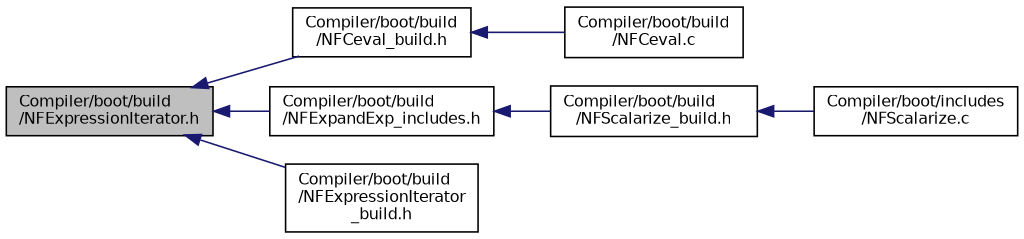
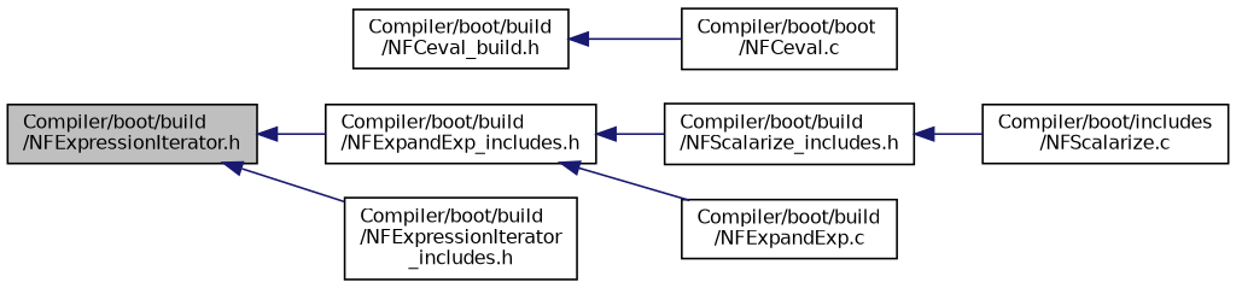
  digraph {
    rankdir=LR
    node [color=black fillcolor=white fontname=Helvetica fontsize=10 shape=record style=filled]
    edge [color=midnightblue dir=back fontname=Helvetica fontsize=10 labelfontname=Helvetica labelfontsize=10 style=solid]
    n1 [fillcolor=grey75 fontcolor=black height=0.2 label="Compiler/boot/build\l/NFExpressionIterator.h" width=0.4]
    n2 [height=0.2 label="Compiler/boot/build\l/NFCeval_build.h" width=0.4]
    n3 [height=0.2 label="Compiler/boot/build\l/NFExpandExp_includes.h" width=0.4]
-   n4 [height=0.2 label="Compiler/boot/build\l/NFExpressionIterator\l_build.h" width=0.4]
-   n5 [height=0.2 label="Compiler/boot/build\l/NFCeval.c" width=0.4]
-   n6 [height=0.2 label="Compiler/boot/build\l/NFScalarize_build.h" width=0.4]
+   n4 [height=0.2 label="Compiler/boot/build\l/NFExpressionIterator\l_includes.h" width=0.4]
+   n5 [height=0.2 label="Compiler/boot/boot\l/NFCeval.c" width=0.4]
+   n6 [height=0.2 label="Compiler/boot/build\l/NFScalarize_includes.h" width=0.4]
+   n7 [height=0.2 label="Compiler/boot/build\l/NFExpandExp.c" width=0.4]
    n8 [height=0.2 label="Compiler/boot/includes\l/NFScalarize.c" width=0.4]
-   n1 -> n2
    n1 -> n3
    n1 -> n4
    n2 -> n5
    n3 -> n6
+   n3 -> n7
    n6 -> n8
  }
